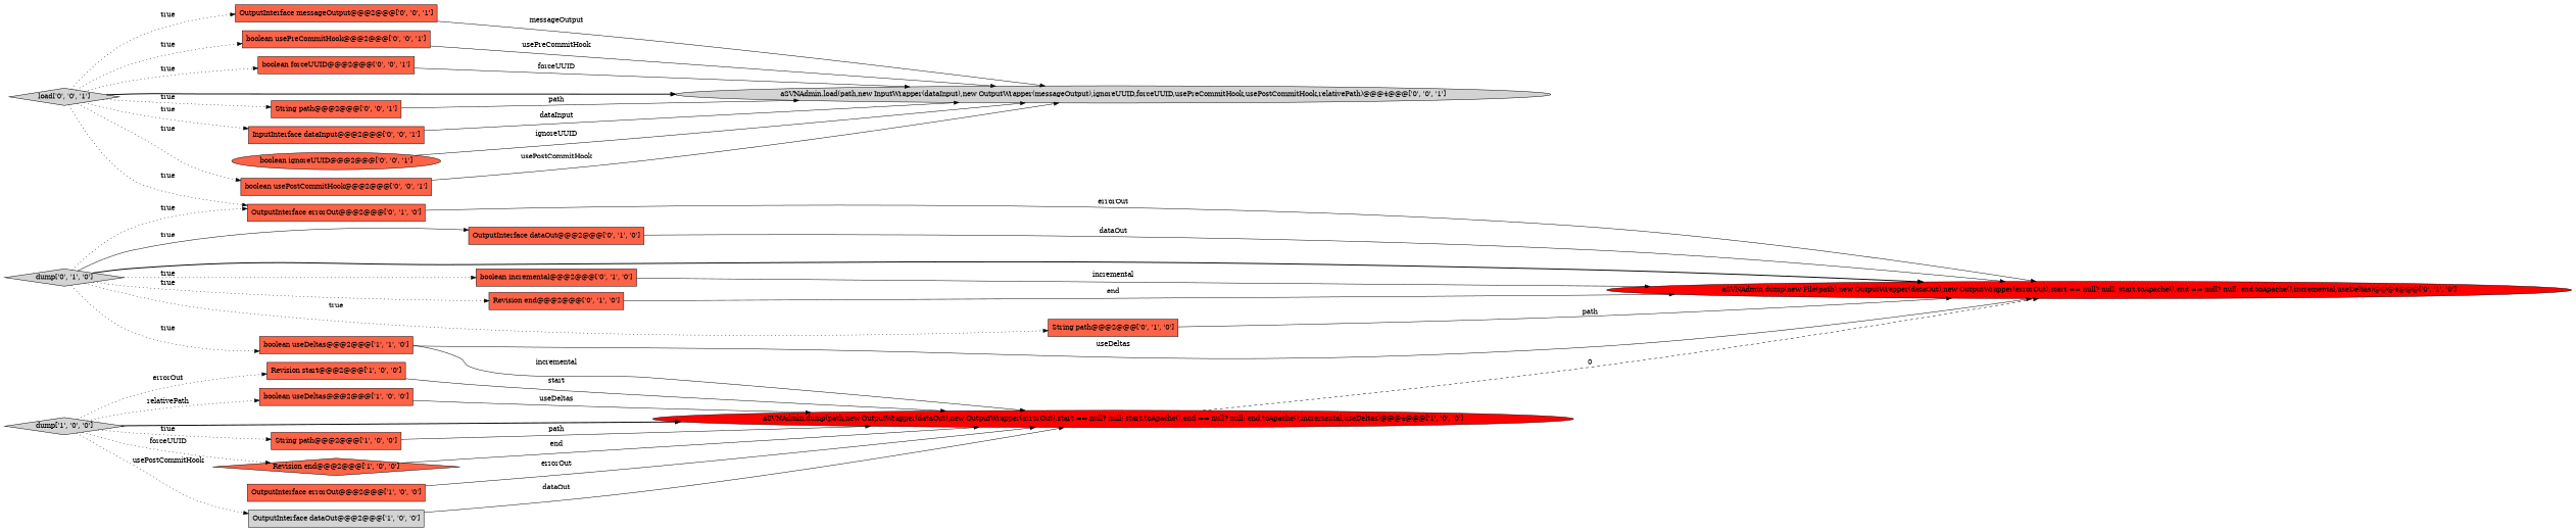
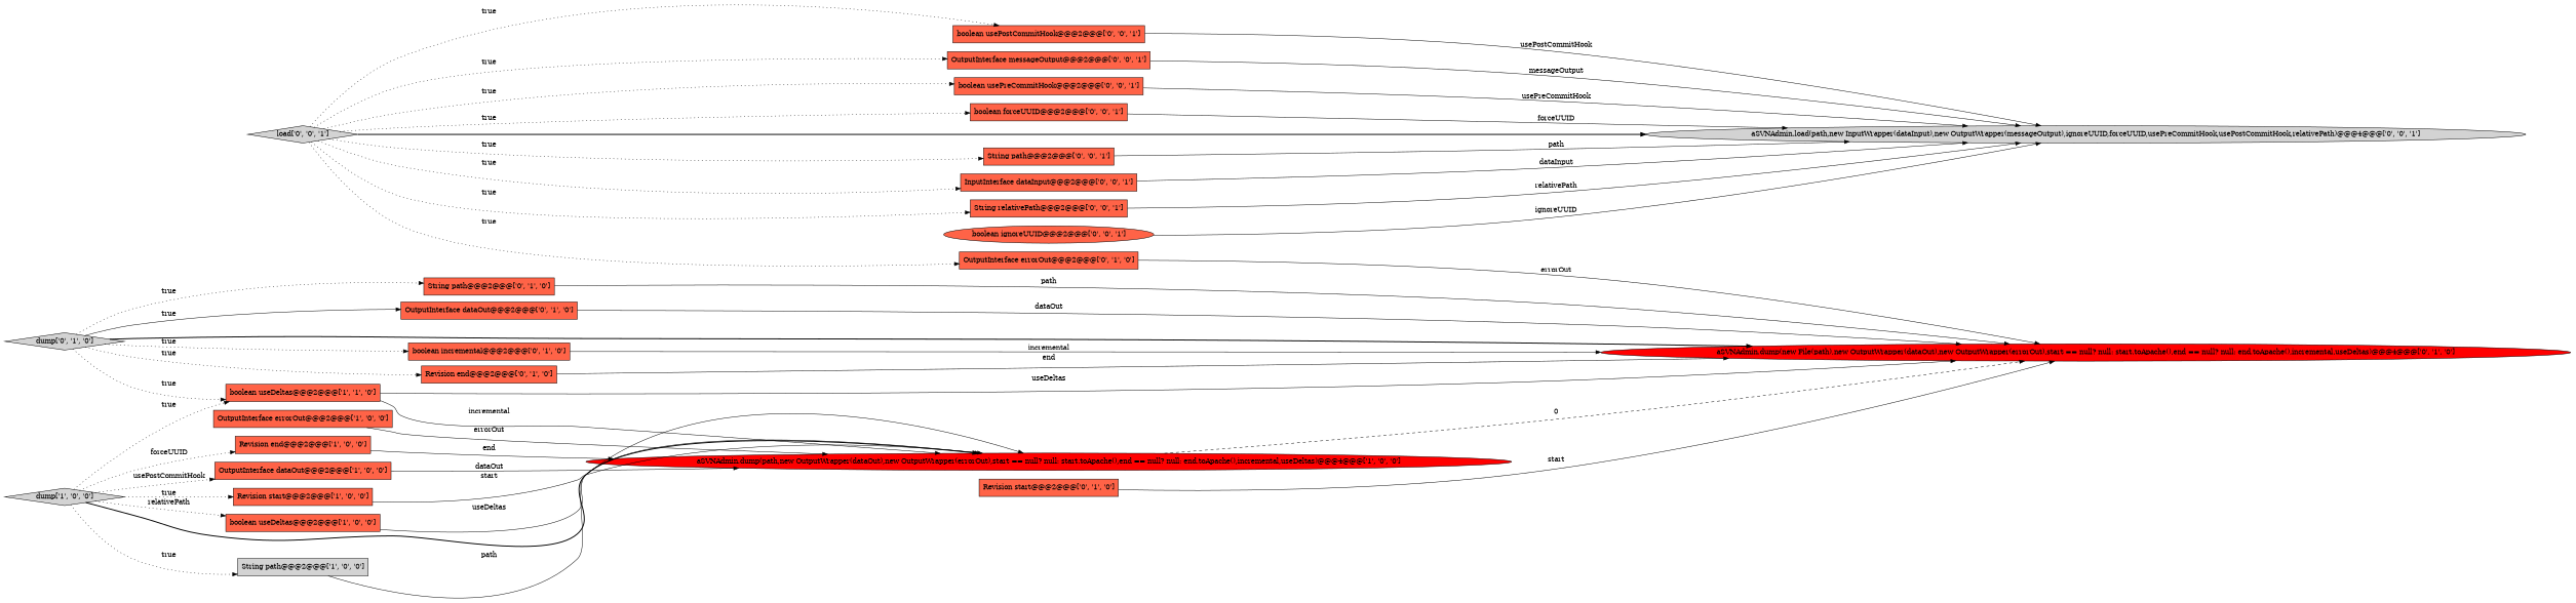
  digraph {
    rankdir=LR
    node [fillcolor=tomato shape=box style=filled]
    edge [style=solid]
    n1 [fillcolor=lightgray label="aSVNAdmin.load(path,new InputWrapper(dataInput),new OutputWrapper(messageOutput),ignoreUUID,forceUUID,usePreCommitHook,usePostCommitHook,relativePath)@@@4@@@['0', '0', '1']" shape=ellipse]
    n2 [label="String path@@@2@@@['0', '0', '1']"]
    n3 [label="OutputInterface dataOut@@@2@@@['0', '1', '0']"]
    n4 [fillcolor=red label="aSVNAdmin.dump(new File(path),new OutputWrapper(dataOut),new OutputWrapper(errorOut),start == null? null: start.toApache(),end == null? null: end.toApache(),incremental,useDeltas)@@@4@@@['0', '1', '0']" shape=ellipse]
    n5 [label="InputInterface dataInput@@@2@@@['0', '0', '1']"]
+   n6 [label="String relativePath@@@2@@@['0', '0', '1']"]
    n7 [fillcolor=lightgray label="dump['1', '0', '0']" shape=diamond]
    n8 [label="boolean useDeltas@@@2@@@['1', '1', '0']"]
    n9 [fillcolor=red label="aSVNAdmin.dump(path,new OutputWrapper(dataOut),new OutputWrapper(errorOut),start == null? null: start.toApache(),end == null? null: end.toApache(),incremental,useDeltas)@@@4@@@['1', '0', '0']" shape=ellipse]
-   n10 [label="String path@@@2@@@['1', '0', '0']"]
-   n11 [label="Revision end@@@2@@@['1', '0', '0']" shape=diamond]
-   n12 [fillcolor=lightgray label="OutputInterface dataOut@@@2@@@['1', '0', '0']"]
+   n10 [fillcolor=lightgray label="String path@@@2@@@['1', '0', '0']"]
+   n11 [label="Revision end@@@2@@@['1', '0', '0']"]
+   n12 [label="OutputInterface dataOut@@@2@@@['1', '0', '0']"]
    n13 [label="Revision start@@@2@@@['1', '0', '0']"]
    n14 [label="boolean useDeltas@@@2@@@['1', '0', '0']"]
    n15 [label="OutputInterface errorOut@@@2@@@['1', '0', '0']"]
+   n16 [label="Revision start@@@2@@@['0', '1', '0']"]
    n17 [label="boolean ignoreUUID@@@2@@@['0', '0', '1']" shape=ellipse]
    n18 [label="boolean usePostCommitHook@@@2@@@['0', '0', '1']"]
    n19 [label="boolean incremental@@@2@@@['0', '1', '0']"]
    n20 [label="OutputInterface messageOutput@@@2@@@['0', '0', '1']"]
    n21 [label="boolean usePreCommitHook@@@2@@@['0', '0', '1']"]
    n22 [fillcolor=lightgray label="load['0', '0', '1']" shape=diamond]
    n23 [label="boolean forceUUID@@@2@@@['0', '0', '1']"]
    n24 [label="OutputInterface errorOut@@@2@@@['0', '1', '0']"]
    n25 [fillcolor=lightgray label="dump['0', '1', '0']" shape=diamond]
    n26 [label="Revision end@@@2@@@['0', '1', '0']"]
    n27 [label="String path@@@2@@@['0', '1', '0']"]
    n2 -> n1 [label=path]
    n3 -> n4 [label=dataOut]
    n5 -> n1 [label=dataInput]
+   n6 -> n1 [label=relativePath]
+   n7 -> n8 [label=true style=dotted]
    n7 -> n9 [style=bold]
    n7 -> n10 [label=true style=dotted]
    n7 -> n11 [label=forceUUID style=dotted]
    n7 -> n12 [label=usePostCommitHook style=dotted]
-   n7 -> n13 [label=errorOut style=dotted]
+   n7 -> n13 [label=true style=dotted]
    n7 -> n14 [label=relativePath style=dotted]
    n8 -> n4 [label=useDeltas]
    n8 -> n9 [label=incremental]
    n9 -> n4 [label=0 style=dashed]
    n10 -> n9 [label=path]
    n11 -> n9 [label=end]
    n12 -> n9 [label=dataOut]
    n13 -> n9 [label=start]
    n14 -> n9 [label=useDeltas]
    n15 -> n9 [label=errorOut]
+   n16 -> n4 [label=start]
    n17 -> n1 [label=ignoreUUID]
    n18 -> n1 [label=usePostCommitHook]
    n19 -> n4 [label=incremental]
    n20 -> n1 [label=messageOutput]
    n21 -> n1 [label=usePreCommitHook]
    n22 -> n1 [style=bold]
    n22 -> n2 [label=true style=dotted]
    n22 -> n5 [label=true style=dotted]
+   n22 -> n6 [label=true style=dotted]
    n22 -> n18 [label=true style=dotted]
    n22 -> n20 [label=true style=dotted]
    n22 -> n21 [label=true style=dotted]
    n22 -> n23 [label=true style=dotted]
    n22 -> n24 [label=true style=dotted]
    n23 -> n1 [label=forceUUID]
    n24 -> n4 [label=errorOut]
    n25 -> n3 [label=true]
    n25 -> n4 [style=bold]
    n25 -> n8 [label=true style=dotted]
    n25 -> n19 [label=true style=dotted]
-   n25 -> n24 [label=true style=dotted]
    n25 -> n26 [label=true style=dotted]
    n25 -> n27 [label=true style=dotted]
    n26 -> n4 [label=end]
    n27 -> n4 [label=path]
  }
